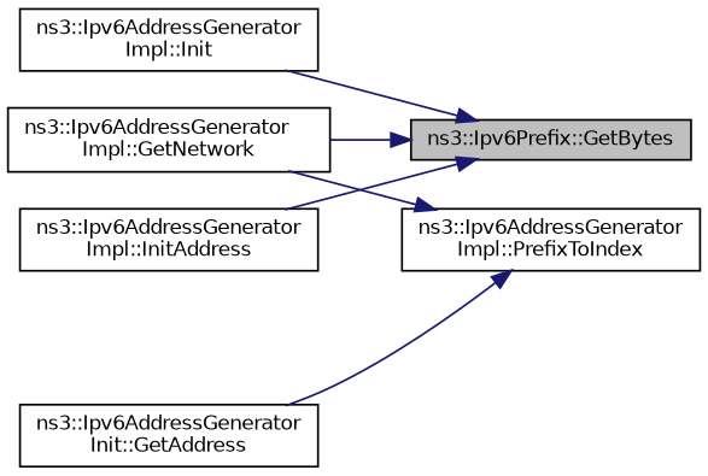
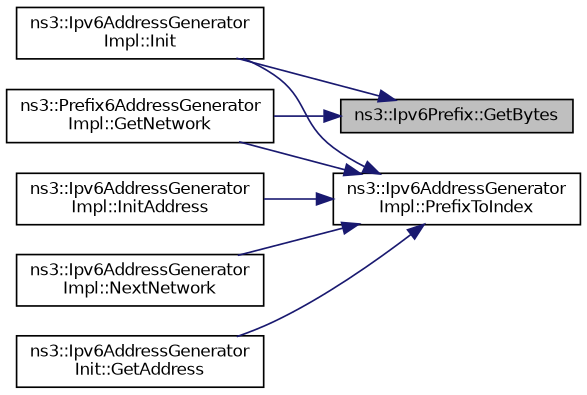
  digraph {
    rankdir=RL
    node [color=black fillcolor=white fontname=Helvetica fontsize=10 shape=record style=filled]
    edge [color=midnightblue dir=back fontname=Helvetica fontsize=10 labelfontname=Helvetica labelfontsize=10 style=solid]
    n1 [fillcolor=grey75 fontcolor=black height=0.2 label="ns3::Ipv6Prefix::GetBytes" width=0.4]
    n2 [height=0.2 label="ns3::Ipv6AddressGenerator\lImpl::Init" width=0.4]
-   n3 [height=0.2 label="ns3::Ipv6AddressGenerator\lImpl::GetNetwork" width=0.4]
+   n3 [height=0.2 label="ns3::Prefix6AddressGenerator\lImpl::GetNetwork" width=0.4]
    n4 [height=0.2 label="ns3::Ipv6AddressGenerator\lImpl::PrefixToIndex" width=0.4]
    n5 [height=0.2 label="ns3::Ipv6AddressGenerator\lInit::GetAddress" width=0.4]
    n6 [height=0.2 label="ns3::Ipv6AddressGenerator\lImpl::InitAddress" width=0.4]
+   n7 [height=0.2 label="ns3::Ipv6AddressGenerator\lImpl::NextNetwork" width=0.4]
    n1 -> n2
    n1 -> n3
+   n4 -> n2
    n4 -> n3
    n4 -> n5
-   n1 -> n6
+   n4 -> n6
+   n4 -> n7
  }
